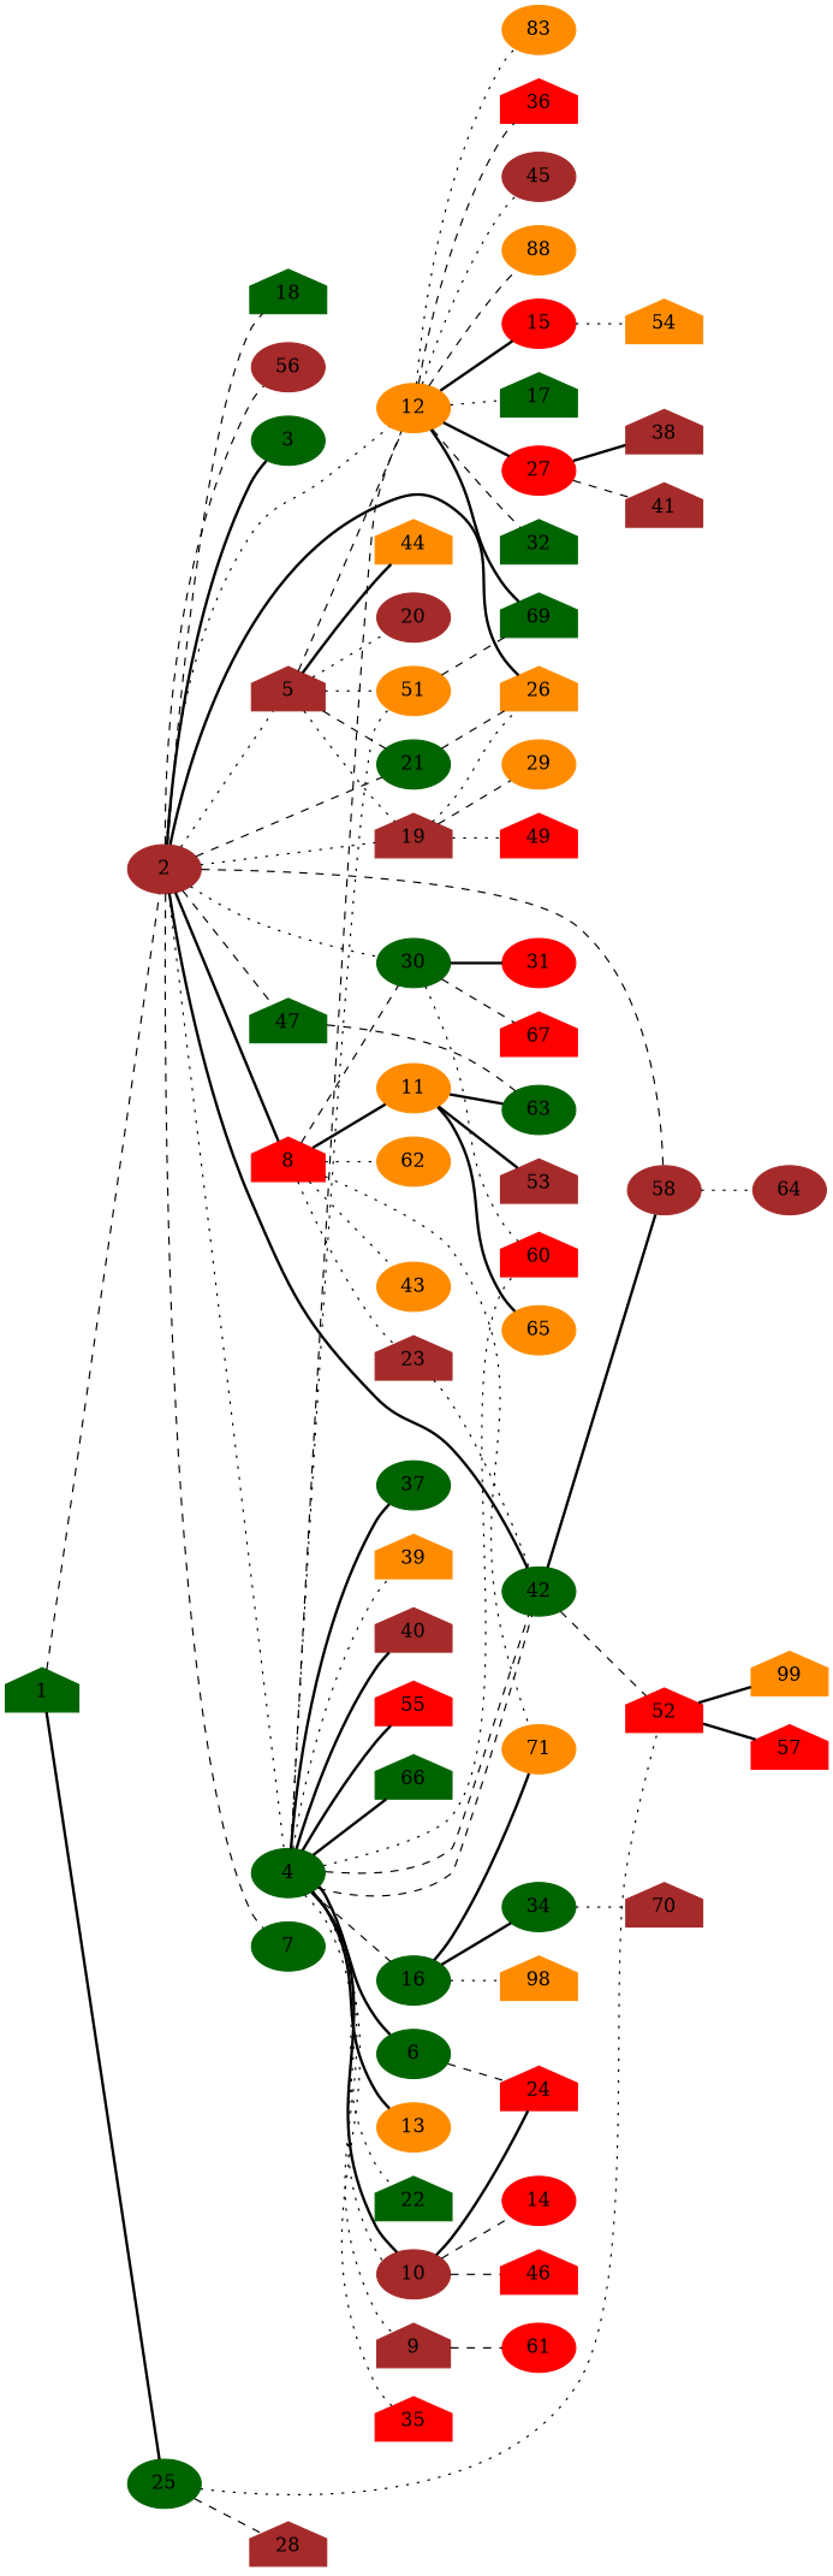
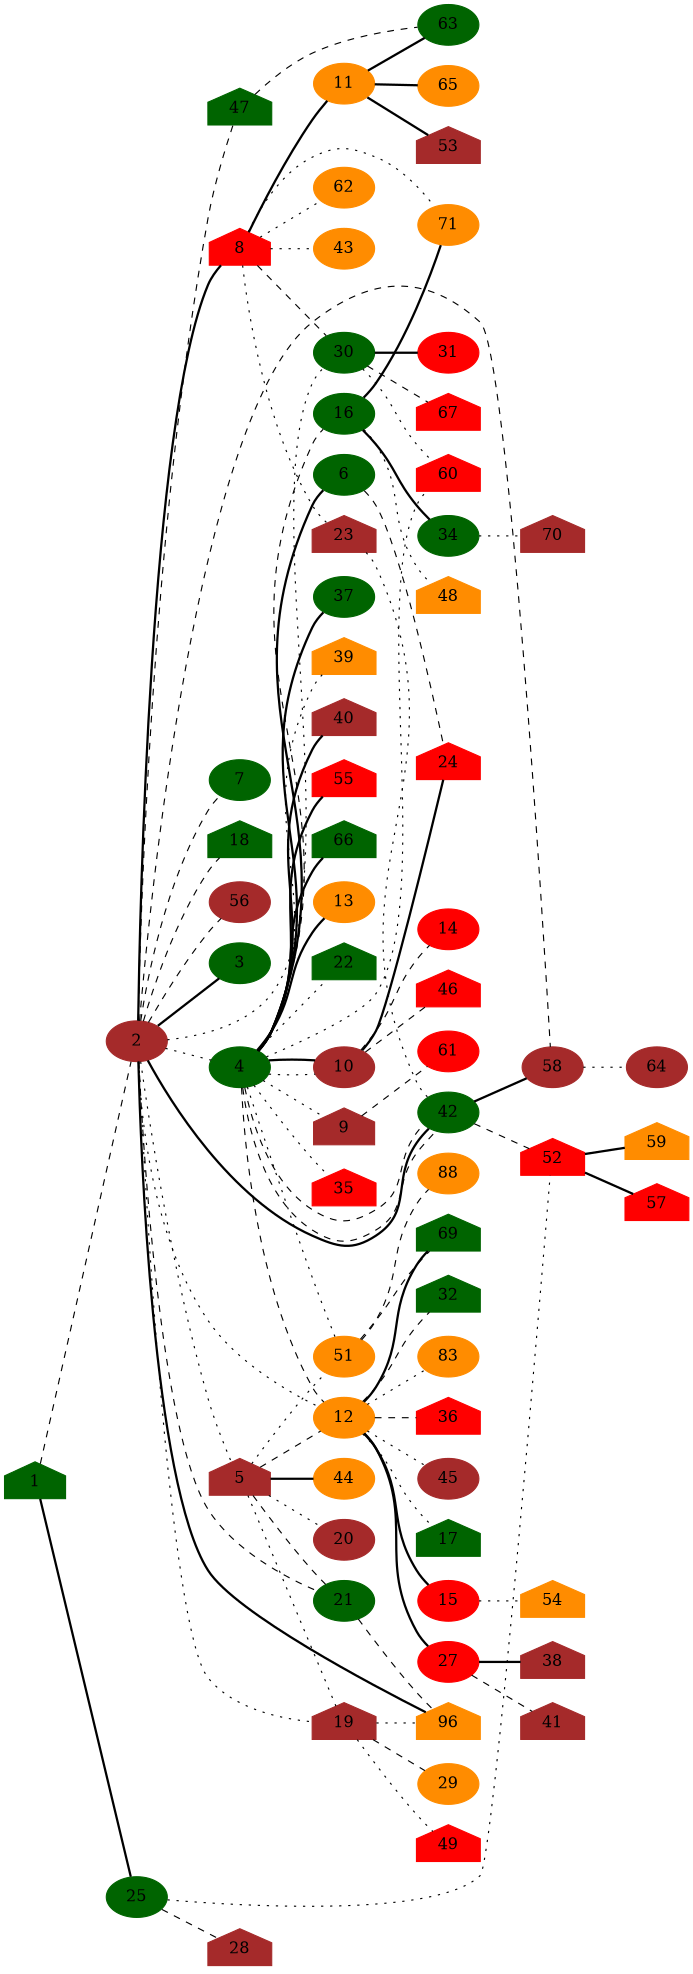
  graph {
    rankdir=LR
    node [color=darkgreen shape=ellipse style=filled]
    edge [style=dotted]
    2 [color=brown]
    1 [shape=house]
    25
    3
    4
    5 [color=brown shape=house]
    7
    8 [color=red shape=house]
    12 [color=darkorange]
    18 [shape=house]
    19 [color=brown shape=house]
    21
-   26 [color=darkorange shape=house]
+   26 [color=darkorange shape=house label=96]
    30
    42
    47 [shape=house]
    56 [color=brown]
    58 [color=brown]
    28 [color=brown shape=house]
    52 [color=red shape=house]
    6
    9 [color=brown shape=house]
    10 [color=brown]
    13 [color=darkorange]
    16
    22 [shape=house]
    35 [color=red shape=house]
    37
    39 [color=darkorange shape=house]
    40 [color=brown shape=house]
    51 [color=darkorange]
    55 [color=red shape=house]
    60 [color=red shape=house]
    66 [shape=house]
    20 [color=brown]
-   44 [color=darkorange shape=house]
+   44 [color=darkorange]
    11 [color=darkorange]
    23 [color=brown shape=house]
    43 [color=darkorange]
    62 [color=darkorange]
    71 [color=darkorange]
    15 [color=red]
    17 [shape=house]
    27 [color=red]
    32 [shape=house]
    n46 [color=darkorange label=83]
    36 [color=red shape=house]
    45 [color=brown]
    n49 [color=darkorange label=88]
    69 [shape=house]
    29 [color=darkorange]
    49 [color=red shape=house]
    31 [color=red]
    67 [color=red shape=house]
    63
    64 [color=brown]
    24 [color=red shape=house]
    61 [color=red]
    14 [color=red]
    46 [color=red shape=house]
    34
-   48 [color=darkorange shape=house label=98]
+   48 [color=darkorange shape=house]
    53 [color=brown shape=house]
    65 [color=darkorange]
    54 [color=darkorange shape=house]
    38 [color=brown shape=house]
    41 [color=brown shape=house]
    70 [color=brown shape=house]
    57 [color=red shape=house]
-   59 [color=darkorange shape=house label=99]
+   59 [color=darkorange shape=house]
    2 -- 3 [style=bold]
    2 -- 4
    2 -- 5
    2 -- 7 [style=dashed]
    2 -- 8 [style=bold]
    2 -- 12
    2 -- 18 [style=dashed]
    2 -- 19
    2 -- 21 [style=dashed]
    2 -- 26 [style=bold]
    2 -- 30
    2 -- 42 [style=bold]
    2 -- 47 [style=dashed]
    2 -- 56 [style=dashed]
    2 -- 58 [style=dashed]
    1 -- 2 [style=dashed]
    1 -- 25 [style=bold]
    25 -- 28 [style=dashed]
    25 -- 52
    4 -- 12 [style=dashed]
    4 -- 42 [style=dashed]
    4 -- 42 [style=dashed]
    4 -- 6 [style=bold]
    4 -- 9
    4 -- 10
    4 -- 10 [style=bold]
    4 -- 13 [style=bold]
    4 -- 16 [style=dashed]
    4 -- 22
    4 -- 35
    4 -- 37 [style=bold]
    4 -- 39
    4 -- 40 [style=bold]
    4 -- 51
    4 -- 55 [style=bold]
    4 -- 60
    4 -- 66 [style=bold]
    5 -- 12 [style=dashed]
    5 -- 19
    5 -- 21 [style=dashed]
    5 -- 51
    5 -- 20
    5 -- 44 [style=bold]
    8 -- 30 [style=dashed]
    8 -- 11 [style=bold]
    8 -- 23
    8 -- 43
    8 -- 62
    8 -- 71
    12 -- 15 [style=bold]
    12 -- 17
    12 -- 27 [style=bold]
    12 -- 32 [style=dashed]
    12 -- n46
    12 -- 36 [style=dashed]
    12 -- 45
-   12 -- n49 [style=dashed]
+   51 -- n49 [style=dashed]
    12 -- 69 [style=bold]
    19 -- 26
    19 -- 29 [style=dashed]
    19 -- 49
    21 -- 26 [style=dashed]
    30 -- 60
    30 -- 31 [style=bold]
    30 -- 67 [style=dashed]
    42 -- 58 [style=bold]
    42 -- 52 [style=dashed]
    47 -- 63 [style=dashed]
    58 -- 64
    52 -- 57 [style=bold]
    52 -- 59 [style=bold]
    6 -- 24 [style=dashed]
    9 -- 61 [style=dashed]
    10 -- 24 [style=bold]
    10 -- 14 [style=dashed]
    10 -- 46 [style=dashed]
    16 -- 71 [style=bold]
    16 -- 34 [style=bold]
    16 -- 48
    51 -- 69 [style=dashed]
    11 -- 63 [style=bold]
    11 -- 53 [style=bold]
    11 -- 65 [style=bold]
    23 -- 42
    15 -- 54
    27 -- 38 [style=bold]
    27 -- 41 [style=dashed]
    34 -- 70
  }
